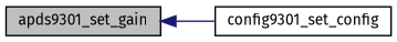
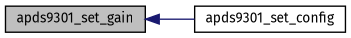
  digraph {
    rankdir=LR
    fontname="Fira Sans"
    node [color=black fontname="Fira Sans" fontsize=10 shape=record style=filled]
    n1 [fillcolor=grey75 fontcolor=black height=0.2 label=apds9301_set_gain width=0.4]
-   n2 [fillcolor=white height=0.2 label=config9301_set_config width=0.4]
+   n2 [fillcolor=white height=0.2 label=apds9301_set_config width=0.4]
    n1 -> n2 [color=midnightblue dir=back fontname="Fira Sans" fontsize=10 labelfontname=Helvetica labelfontsize=10 style=solid]
  }
